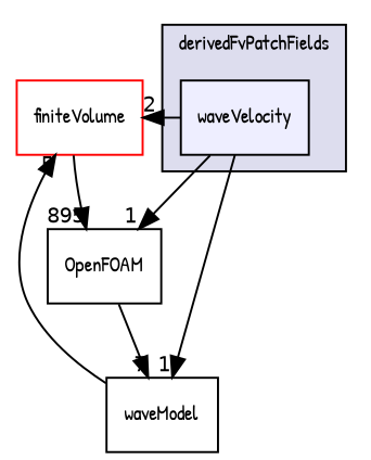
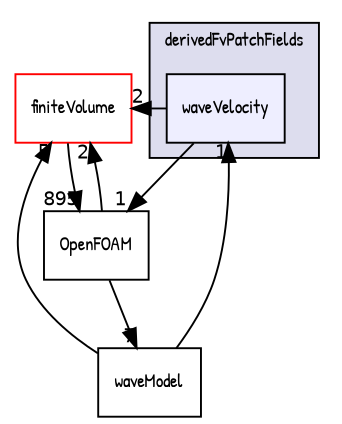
  digraph {
    compound=true
    fontname="Patrick Hand"
    node [fontname="Patrick Hand" fontsize=10 shape=box]
    edge [fontname="Patrick Hand" headlabel=2 labeldistance=1.5 labelfontname=Helvetica labelfontsize=10]
    n1 [fillcolor="#eeeeff" label=waveVelocity pencolor=black style=filled]
    n2 [color=red label=finiteVolume]
    n3 [color=black label=OpenFOAM]
    n4 [label=waveModel]
    subgraph cluster_1 {
      bgcolor="#ddddee"
      fontsize=10
      label=derivedFvPatchFields
      pencolor=black
      n1
    }
    n1 -> n2
    n1 -> n3 [headlabel=1]
-   n1 -> n4 [headlabel=1]
+   n4 -> n1 [headlabel=1]
    n2 -> n3 [headlabel=895]
+   n3 -> n2
    n3 -> n4 [headlabel=7]
    n4 -> n2 [headlabel=5]
  }
